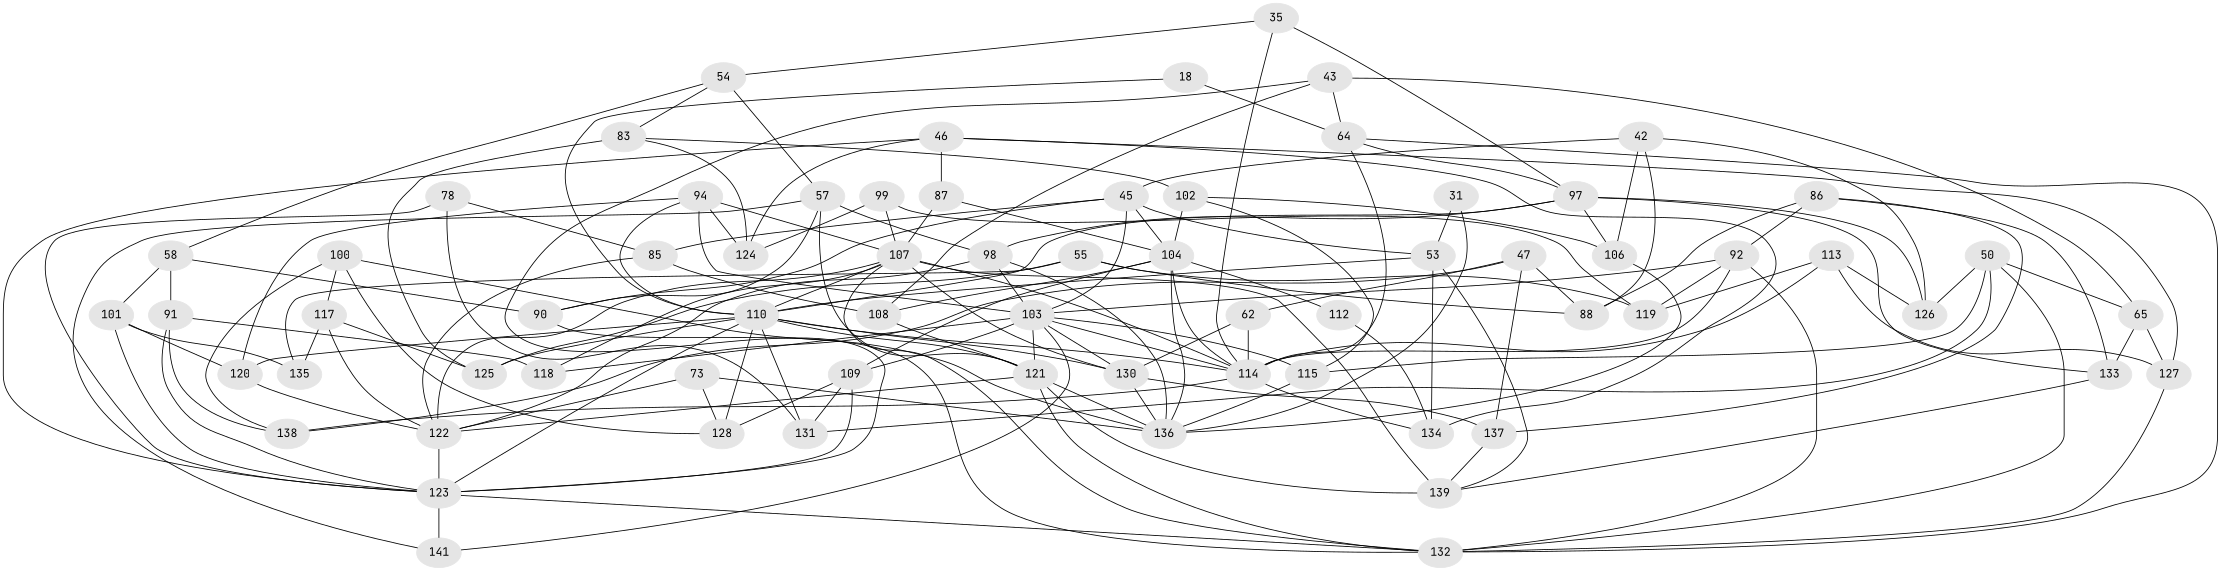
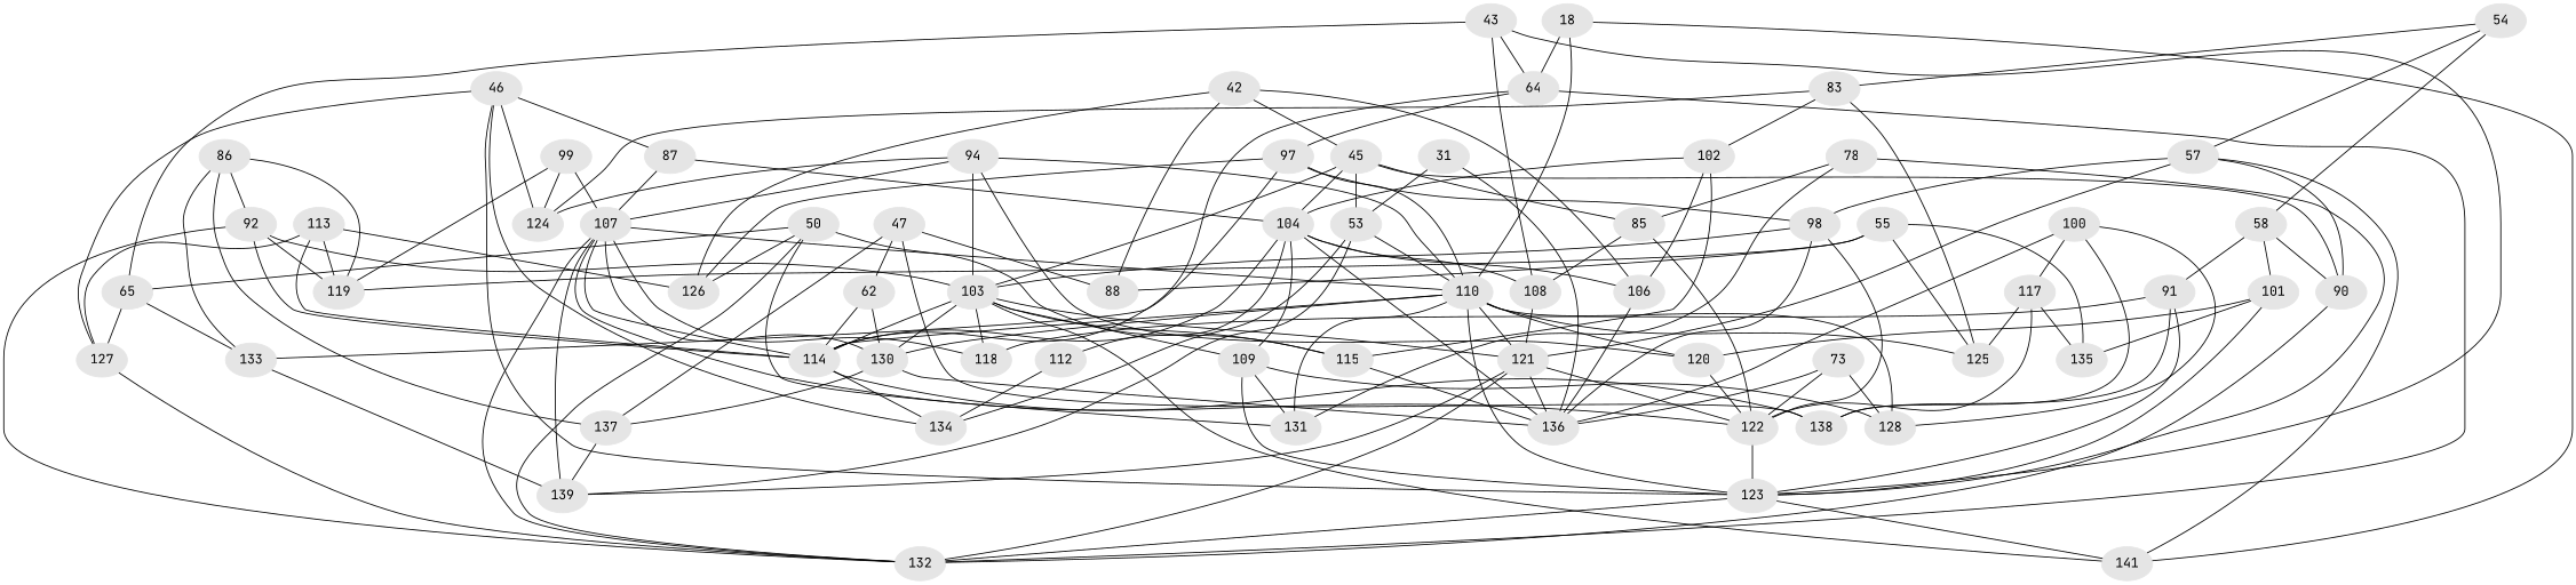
  graph {
    fontname="JetBrains Mono"
    node [color=gray90 fontname="JetBrains Mono" style=filled]
    edge [fontname="JetBrains Mono"]
    64 [super="+11"]
    97 [super="+34+96"]
    114 [super="+26+59+51"]
    132 [super="+28+68"]
    18
    110 [super="+41+76+93"]
    141
    123 [super="+8+52+56"]
    131
    125 [super="+77"]
    121 [super="+82"]
    130 [super="+38+71"]
    128
    120
    53 [super="+6"]
    134
    139 [super="+63"]
    31
    136 [super="+15+129"]
-   35
    54
    57 [super="+4"]
    58
    83
    106
    126
    98 [super="+75"]
    133
    138
    45 [super="+40"]
    85
    90
    103 [super="+37+84"]
    104 [super="+33+67+81"]
    42
    88
    43
    65
    108
    127
    122 [super="+116"]
    115 [super="+44"]
    118
    109 [super="+79"]
    112
    46 [super="+29"]
    87
    124
    107 [super="+89+22+60"]
    47
    62
    137
    50 [super="+21"]
    91
    101
    102
    55
    135
    119
    73
    78
    86
    92 [super="+69"]
    94 [super="+30"]
    99
    117 [super="+105"]
    100
    113
    64 -- 97
    64 -- 114
    64 -- 132
    97 -- 110 [weight=2]
-   97 -- 106
+   104 -- 106
    97 -- 126
    97 -- 98
    97 -- 133
    114 -- 134
    114 -- 138
    18 -- 64 [weight=2]
    18 -- 110
+   18 -- 141
    110 -- 114
    110 -- 123
    110 -- 131
    110 -- 125 [weight=2]
    110 -- 121 [weight=2]
    110 -- 130
    110 -- 128
    110 -- 120
    123 -- 132
    123 -- 141
    121 -- 132
    121 -- 139
    121 -- 136 [weight=2]
    121 -- 122
    130 -- 136 [weight=2]
    130 -- 137
    120 -- 122
    53 -- 110
    53 -- 134
    53 -- 139
    31 -- 53 [weight=2]
    31 -- 136 [weight=2]
-   35 -- 97 [weight=2]
-   35 -- 114
-   35 -- 54
    54 -- 57
    54 -- 58
    54 -- 83
    57 -- 141
    57 -- 121
    57 -- 98 [weight=2]
    57 -- 90
    58 -- 90
    58 -- 91
    58 -- 101
    83 -- 125
    83 -- 124
    83 -- 102
    106 -- 136
    98 -- 136
    98 -- 103 [weight=2]
    98 -- 122 [weight=2]
    133 -- 139
    45 -- 53
    45 -- 85
    45 -- 90
    45 -- 103
    45 -- 104 [weight=2]
    85 -- 108
    85 -- 122
    90 -- 132
    103 -- 114
    103 -- 141
    103 -- 121
    103 -- 130
    103 -- 115 [weight=2]
    103 -- 118
    103 -- 109
    104 -- 114 [weight=2]
    104 -- 136
    104 -- 108
    104 -- 109
    104 -- 112
    42 -- 106
    42 -- 126
    42 -- 45
    42 -- 88
    43 -- 64
    43 -- 123
    43 -- 65
    43 -- 108
    65 -- 133
    65 -- 127
    108 -- 121
    127 -- 132
    122 -- 123 [weight=2]
    115 -- 136
    109 -- 123 [weight=2]
    109 -- 131
    109 -- 128
    112 -- 134
    46 -- 123
    46 -- 134
    46 -- 127
    46 -- 87 [weight=2]
    46 -- 124
    87 -- 104
    87 -- 107
    107 -- 114
    107 -- 132
    107 -- 110 [weight=3]
    107 -- 130 [weight=2]
    107 -- 139 [weight=2]
    107 -- 122 [weight=3]
    107 -- 118 [weight=2]
    47 -- 138
    47 -- 88
    47 -- 62
    47 -- 137
    62 -- 114 [weight=2]
    62 -- 130
    137 -- 139
    50 -- 132
    50 -- 131
    50 -- 126
    50 -- 65
    50 -- 115 [weight=2]
    91 -- 123
    91 -- 138
    91 -- 118
    101 -- 123
    101 -- 120
    101 -- 135
    102 -- 106
    102 -- 104
    102 -- 115
    55 -- 125
    55 -- 88
    55 -- 135
    55 -- 119
    73 -- 128
    73 -- 136
    73 -- 122
    78 -- 123 [weight=2]
    78 -- 131
    78 -- 85
    86 -- 133
-   86 -- 88
+   86 -- 119
    86 -- 137
    86 -- 92
    92 -- 114 [weight=2]
    92 -- 132
    92 -- 103
    92 -- 119
    94 -- 110
    94 -- 120
    94 -- 103 [weight=2]
    94 -- 124
    94 -- 107
    99 -- 124
    99 -- 107 [weight=2]
    99 -- 119
    117 -- 125 [weight=2]
    117 -- 122 [weight=2]
    117 -- 135
    100 -- 128
    100 -- 136
    100 -- 138
    100 -- 117
    113 -- 114
    113 -- 126
    113 -- 127
    113 -- 119
  }
